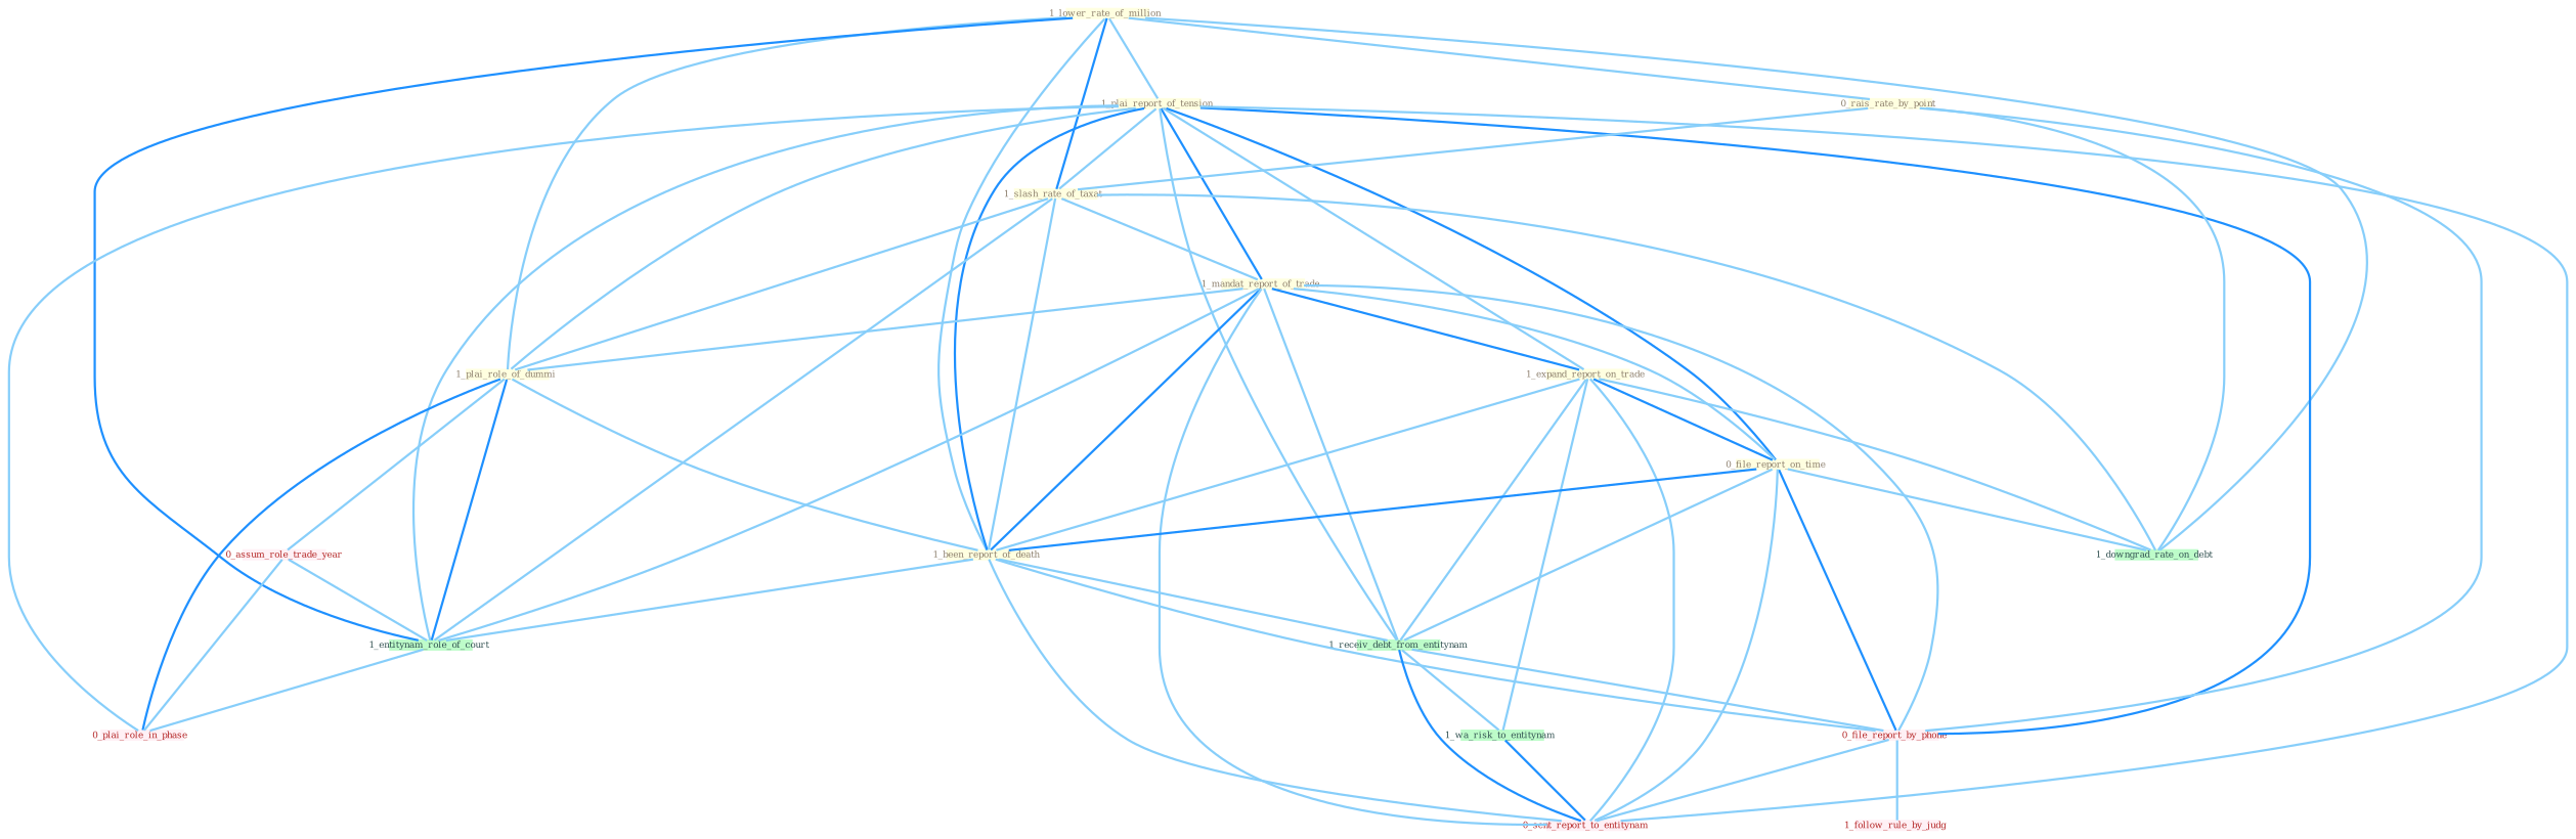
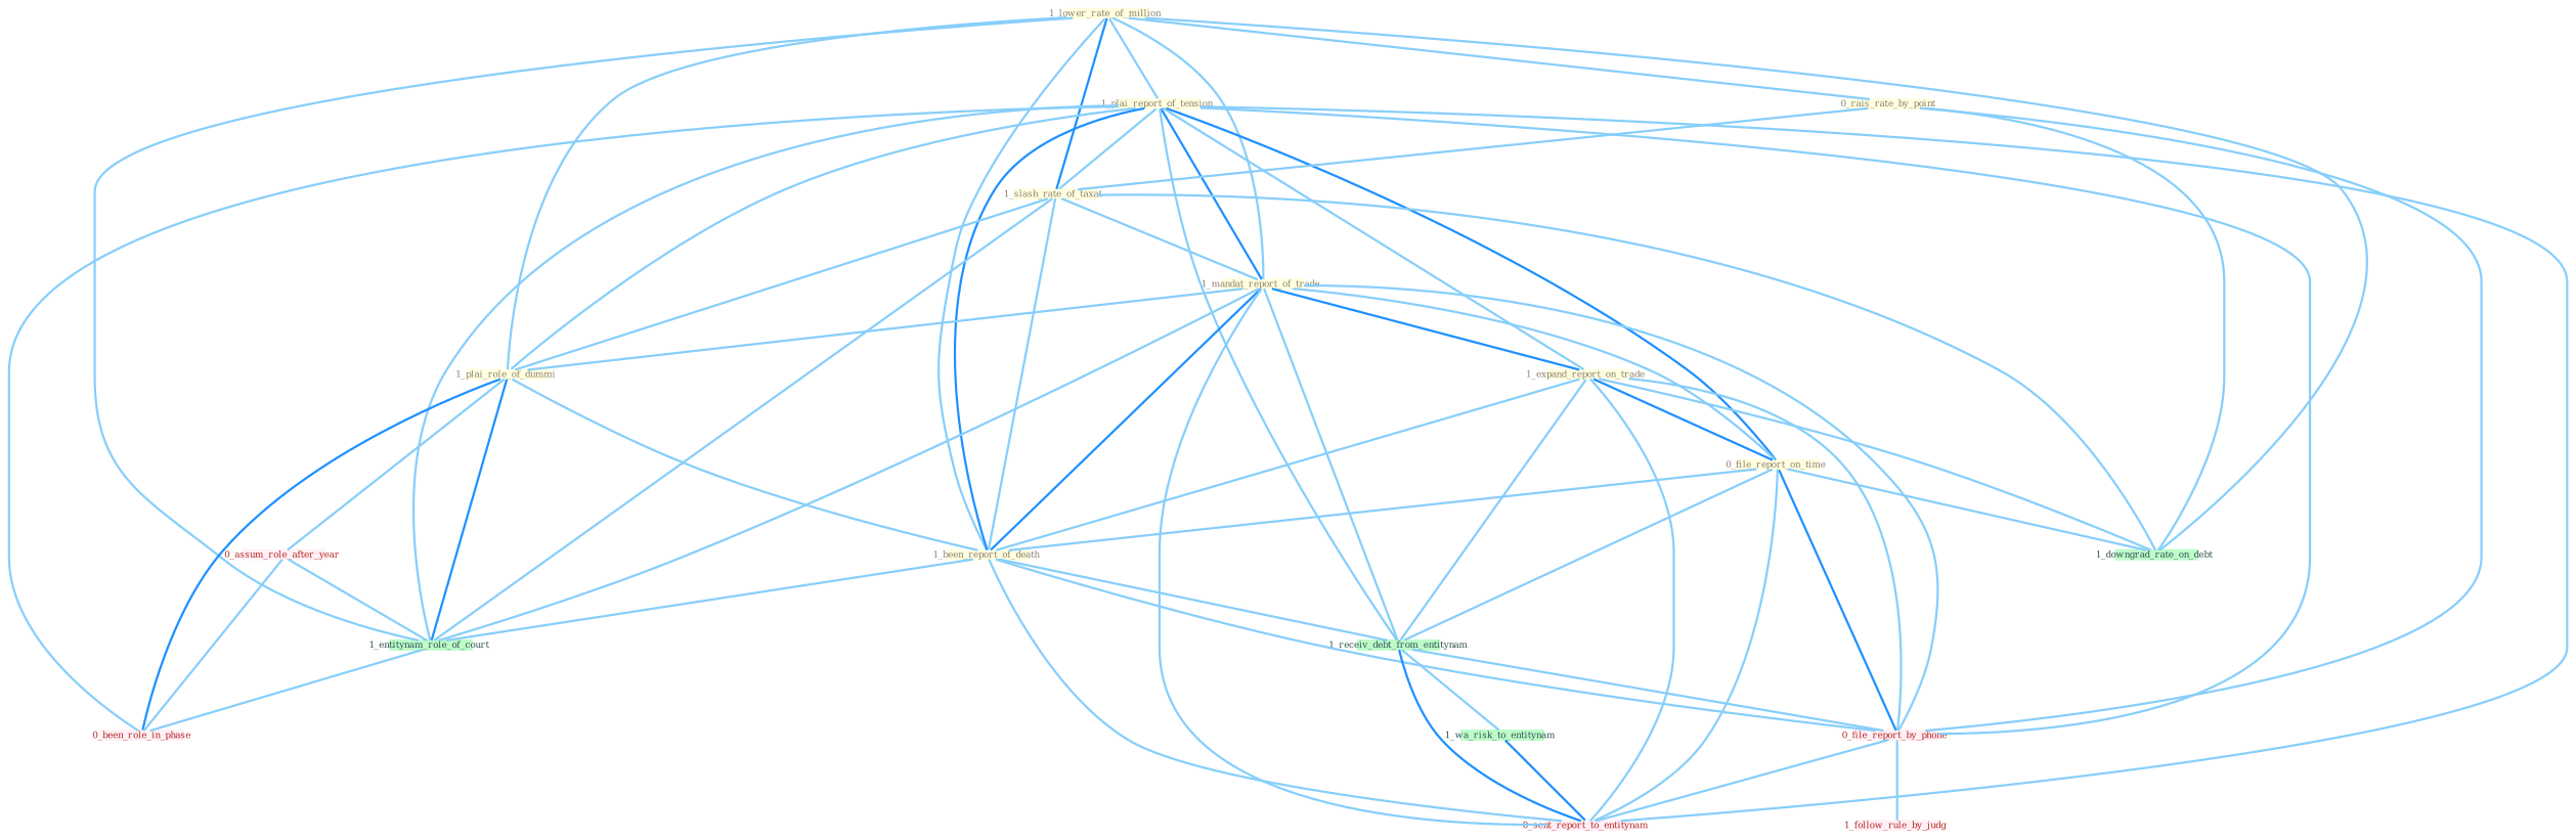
  graph {
    node [color="#ffffe0" fixedsize=true fontcolor="#8b7d6b" fontsize=4 shape=polygon style=filled]
    edge [color="#87cefa" w=1]
    "1_lower_rate_of_million " [height=.06 width=.5]
    "1_plai_report_of_tension " [height=.06 width=.5]
    "0_rais_rate_by_point " [height=.06 width=.5]
    "1_slash_rate_of_taxat " [height=.06 width=.5]
    "1_mandat_report_of_trade " [height=.06 width=.5]
    "1_expand_report_on_trade " [height=.06 width=.5]
    "1_plai_role_of_dummi " [height=.06 width=.5]
    "0_file_report_on_time " [height=.06 width=.5]
    "1_been_report_of_death " [height=.06 width=.5]
-   "0_assum_role_after_year " [color="#fff0f5" fontcolor="#b22222" height=.06 width=.5 label="0_assum_role_trade_year"]
+   "0_assum_role_after_year " [color="#fff0f5" fontcolor="#b22222" height=.06 width=.5]
    "0_file_report_by_phone " [color="#fff0f5" fontcolor="#b22222" height=.06 width=.5]
    "1_follow_rule_by_judg " [color="#fff0f5" fontcolor="#b22222" height=.06 width=.5]
    "0_sent_report_to_entitynam " [color="#fff0f5" fontcolor="#b22222" height=.06 width=.5]
-   "0_plai_role_in_phase " [color="#fff0f5" fontcolor="#b22222" height=.06 width=.5]
+   "0_plai_role_in_phase " [color="#fff0f5" fontcolor="#b22222" height=.06 width=.5 label="0_been_role_in_phase"]
    "1_entitynam_role_of_court " [color="#BDFCC9" fontcolor="#2f4f4f" height=.06 width=.5]
    "1_downgrad_rate_on_debt " [color="#BDFCC9" fontcolor="#2f4f4f" height=.06 width=.5]
    n17 [color="#BDFCC9" fontcolor="#2f4f4f" height=.06 label="1_receiv_debt_from_entitynam" width=.5]
    "1_wa_risk_to_entitynam " [color="#BDFCC9" fontcolor="#2f4f4f" height=.06 width=.5]
    subgraph sub_1 {
      "1_lower_rate_of_million "
      "1_plai_report_of_tension "
      "0_rais_rate_by_point "
      "1_slash_rate_of_taxat "
      "1_mandat_report_of_trade "
      "1_expand_report_on_trade "
      "1_plai_role_of_dummi "
      "0_file_report_on_time "
      "1_been_report_of_death "
    }
    subgraph sub_2 {
      "0_assum_role_after_year "
      "0_file_report_by_phone "
      "1_follow_rule_by_judg "
      "0_sent_report_to_entitynam "
      "0_plai_role_in_phase "
    }
    "1_lower_rate_of_million " -- "1_plai_report_of_tension "
    "1_lower_rate_of_million " -- "0_rais_rate_by_point "
    "1_lower_rate_of_million " -- "1_slash_rate_of_taxat " [color="#1e90ff" w=2]
+   "1_lower_rate_of_million " -- "1_mandat_report_of_trade "
    "1_lower_rate_of_million " -- "1_plai_role_of_dummi "
    "1_lower_rate_of_million " -- "1_been_report_of_death "
-   "1_lower_rate_of_million " -- "1_entitynam_role_of_court " [color="#1e90ff"]
+   "1_lower_rate_of_million " -- "1_entitynam_role_of_court "
    "1_lower_rate_of_million " -- "1_downgrad_rate_on_debt "
    "1_plai_report_of_tension " -- "1_slash_rate_of_taxat "
    "1_plai_report_of_tension " -- "1_mandat_report_of_trade " [color="#1e90ff" w=2]
    "1_plai_report_of_tension " -- "1_expand_report_on_trade "
    "1_plai_report_of_tension " -- "1_plai_role_of_dummi " [w=2]
    "1_plai_report_of_tension " -- "0_file_report_on_time " [color="#1e90ff"]
    "1_plai_report_of_tension " -- "1_been_report_of_death " [color="#1e90ff" w=2]
-   "1_plai_report_of_tension " -- "0_file_report_by_phone " [color="#1e90ff"]
+   "1_plai_report_of_tension " -- "0_file_report_by_phone "
    "1_plai_report_of_tension " -- "0_sent_report_to_entitynam "
    "1_plai_report_of_tension " -- "0_plai_role_in_phase "
    "1_plai_report_of_tension " -- "1_entitynam_role_of_court "
    "1_plai_report_of_tension " -- n17
    "0_rais_rate_by_point " -- "1_slash_rate_of_taxat "
    "0_rais_rate_by_point " -- "0_file_report_by_phone "
    "0_rais_rate_by_point " -- "1_downgrad_rate_on_debt "
    "1_slash_rate_of_taxat " -- "1_mandat_report_of_trade "
    "1_slash_rate_of_taxat " -- "1_plai_role_of_dummi "
    "1_slash_rate_of_taxat " -- "1_been_report_of_death "
    "1_slash_rate_of_taxat " -- "1_entitynam_role_of_court "
    "1_slash_rate_of_taxat " -- "1_downgrad_rate_on_debt "
    "1_mandat_report_of_trade " -- "1_expand_report_on_trade " [color="#1e90ff" w=2]
    "1_mandat_report_of_trade " -- "1_plai_role_of_dummi "
    "1_mandat_report_of_trade " -- "0_file_report_on_time "
    "1_mandat_report_of_trade " -- "1_been_report_of_death " [color="#1e90ff" w=2]
    "1_mandat_report_of_trade " -- "0_file_report_by_phone "
    "1_mandat_report_of_trade " -- "0_sent_report_to_entitynam "
    "1_mandat_report_of_trade " -- "1_entitynam_role_of_court "
    "1_mandat_report_of_trade " -- n17
    "1_expand_report_on_trade " -- "0_file_report_on_time " [color="#1e90ff" w=2]
    "1_expand_report_on_trade " -- "1_been_report_of_death "
-   "1_expand_report_on_trade " -- "1_wa_risk_to_entitynam "
+   "1_expand_report_on_trade " -- "0_file_report_by_phone "
    "1_expand_report_on_trade " -- "0_sent_report_to_entitynam "
    "1_expand_report_on_trade " -- "1_downgrad_rate_on_debt "
    "1_expand_report_on_trade " -- n17
    "1_plai_role_of_dummi " -- "1_been_report_of_death "
    "1_plai_role_of_dummi " -- "0_assum_role_after_year "
    "1_plai_role_of_dummi " -- "0_plai_role_in_phase " [color="#1e90ff" w=2]
    "1_plai_role_of_dummi " -- "1_entitynam_role_of_court " [color="#1e90ff" w=2]
-   "0_file_report_on_time " -- "1_been_report_of_death " [color="#1e90ff"]
+   "0_file_report_on_time " -- "1_been_report_of_death "
    "0_file_report_on_time " -- "0_file_report_by_phone " [color="#1e90ff" w=2]
    "0_file_report_on_time " -- "0_sent_report_to_entitynam "
    "0_file_report_on_time " -- "1_downgrad_rate_on_debt "
    "0_file_report_on_time " -- n17
    "1_been_report_of_death " -- "0_file_report_by_phone "
    "1_been_report_of_death " -- "0_sent_report_to_entitynam "
    "1_been_report_of_death " -- "1_entitynam_role_of_court "
    "1_been_report_of_death " -- n17
    "0_assum_role_after_year " -- "0_plai_role_in_phase "
    "0_assum_role_after_year " -- "1_entitynam_role_of_court "
    "0_file_report_by_phone " -- "1_follow_rule_by_judg "
    "0_file_report_by_phone " -- "0_sent_report_to_entitynam "
    "1_entitynam_role_of_court " -- "0_plai_role_in_phase "
    n17 -- "0_file_report_by_phone "
    n17 -- "0_sent_report_to_entitynam " [color="#1e90ff" w=2]
    n17 -- "1_wa_risk_to_entitynam "
    "1_wa_risk_to_entitynam " -- "0_sent_report_to_entitynam " [color="#1e90ff" w=2]
  }
